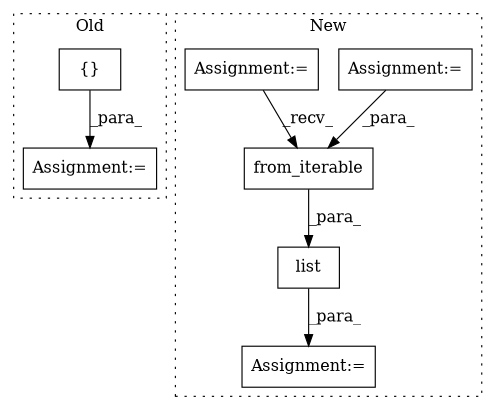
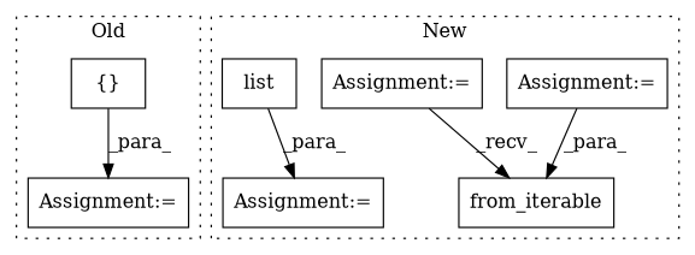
  digraph {
    node [a=7 l=1 shape=box]
    n1 [a=4 l=2 label="{}" s=6218]
    n2 [l=7 label="Assignment:=" s=6178]
    n3 [a=32 l="14,1" label=from_iterable s="8337,8359"]
    n4 [label="Assignment:=" s=7840]
    n5 [l=5 label="Assignment:=" s=7637]
    n6 [label="Assignment:=" s=8371]
    n7 [a=32 l="5,1" label=list s="8326,8360"]
    subgraph cluster_1 {
      label=Old
      style=dotted
      n1
      n2
    }
    subgraph cluster_2 {
      label=New
      style=dotted
      n3
      n4
      n5
      n6
      n7
    }
    n1 -> n2 [label=_para_]
-   n3 -> n7 [label=_para_]
    n4 -> n3 [label=_para_]
    n5 -> n3 [label=_recv_]
    n7 -> n6 [label=_para_]
  }
